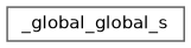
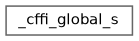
  digraph {
    rankdir=TB
-   n1 [color=grey40 fillcolor=white fontname=Helvetica fontsize=10 height=0.2 label=_global_global_s shape=box style=filled width=0.4]
+   n1 [color=grey40 fillcolor=white fontname=Helvetica fontsize=10 height=0.2 label=_cffi_global_s shape=box style=filled width=0.4]
  }
